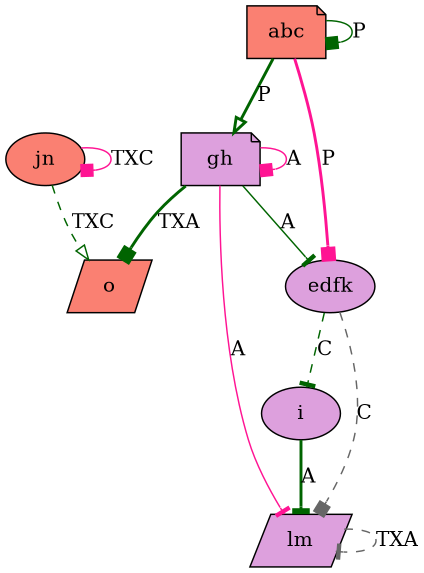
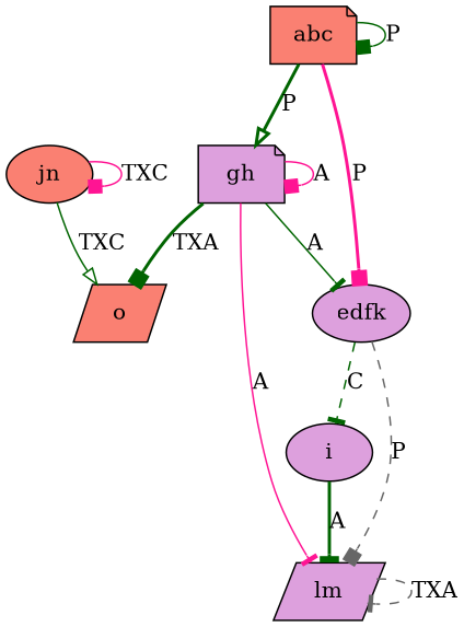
  digraph {
    node [fillcolor=plum shape=ellipse style=filled]
    edge [arrowhead=box color=darkgreen style=solid]
    i
    lm [shape=parallelogram]
    o [fillcolor=salmon shape=parallelogram]
    jn [fillcolor=salmon]
    gh [shape=note]
    edfk
    abc [fillcolor=salmon shape=note]
    i -> lm [arrowhead=tee label=A style=bold]
    lm -> lm [arrowhead=tee color=gray40 label=TXA style=dashed]
-   jn -> o [arrowhead=onormal label=TXC style=dashed]
+   jn -> o [arrowhead=onormal label=TXC]
    jn -> jn [color=deeppink label=TXC]
    gh -> lm [arrowhead=tee color=deeppink label=A]
    gh -> o [label=TXA style=bold]
    gh -> gh [color=deeppink label=A]
    gh -> edfk [arrowhead=tee label=A]
    edfk -> i [arrowhead=tee label=C style=dashed]
-   edfk -> lm [color=gray40 label=C style=dashed]
+   edfk -> lm [color=gray40 label=P style=dashed]
    abc -> gh [arrowhead=onormal label=P style=bold]
    abc -> edfk [color=deeppink label=P style=bold]
    abc -> abc [label=P]
  }
